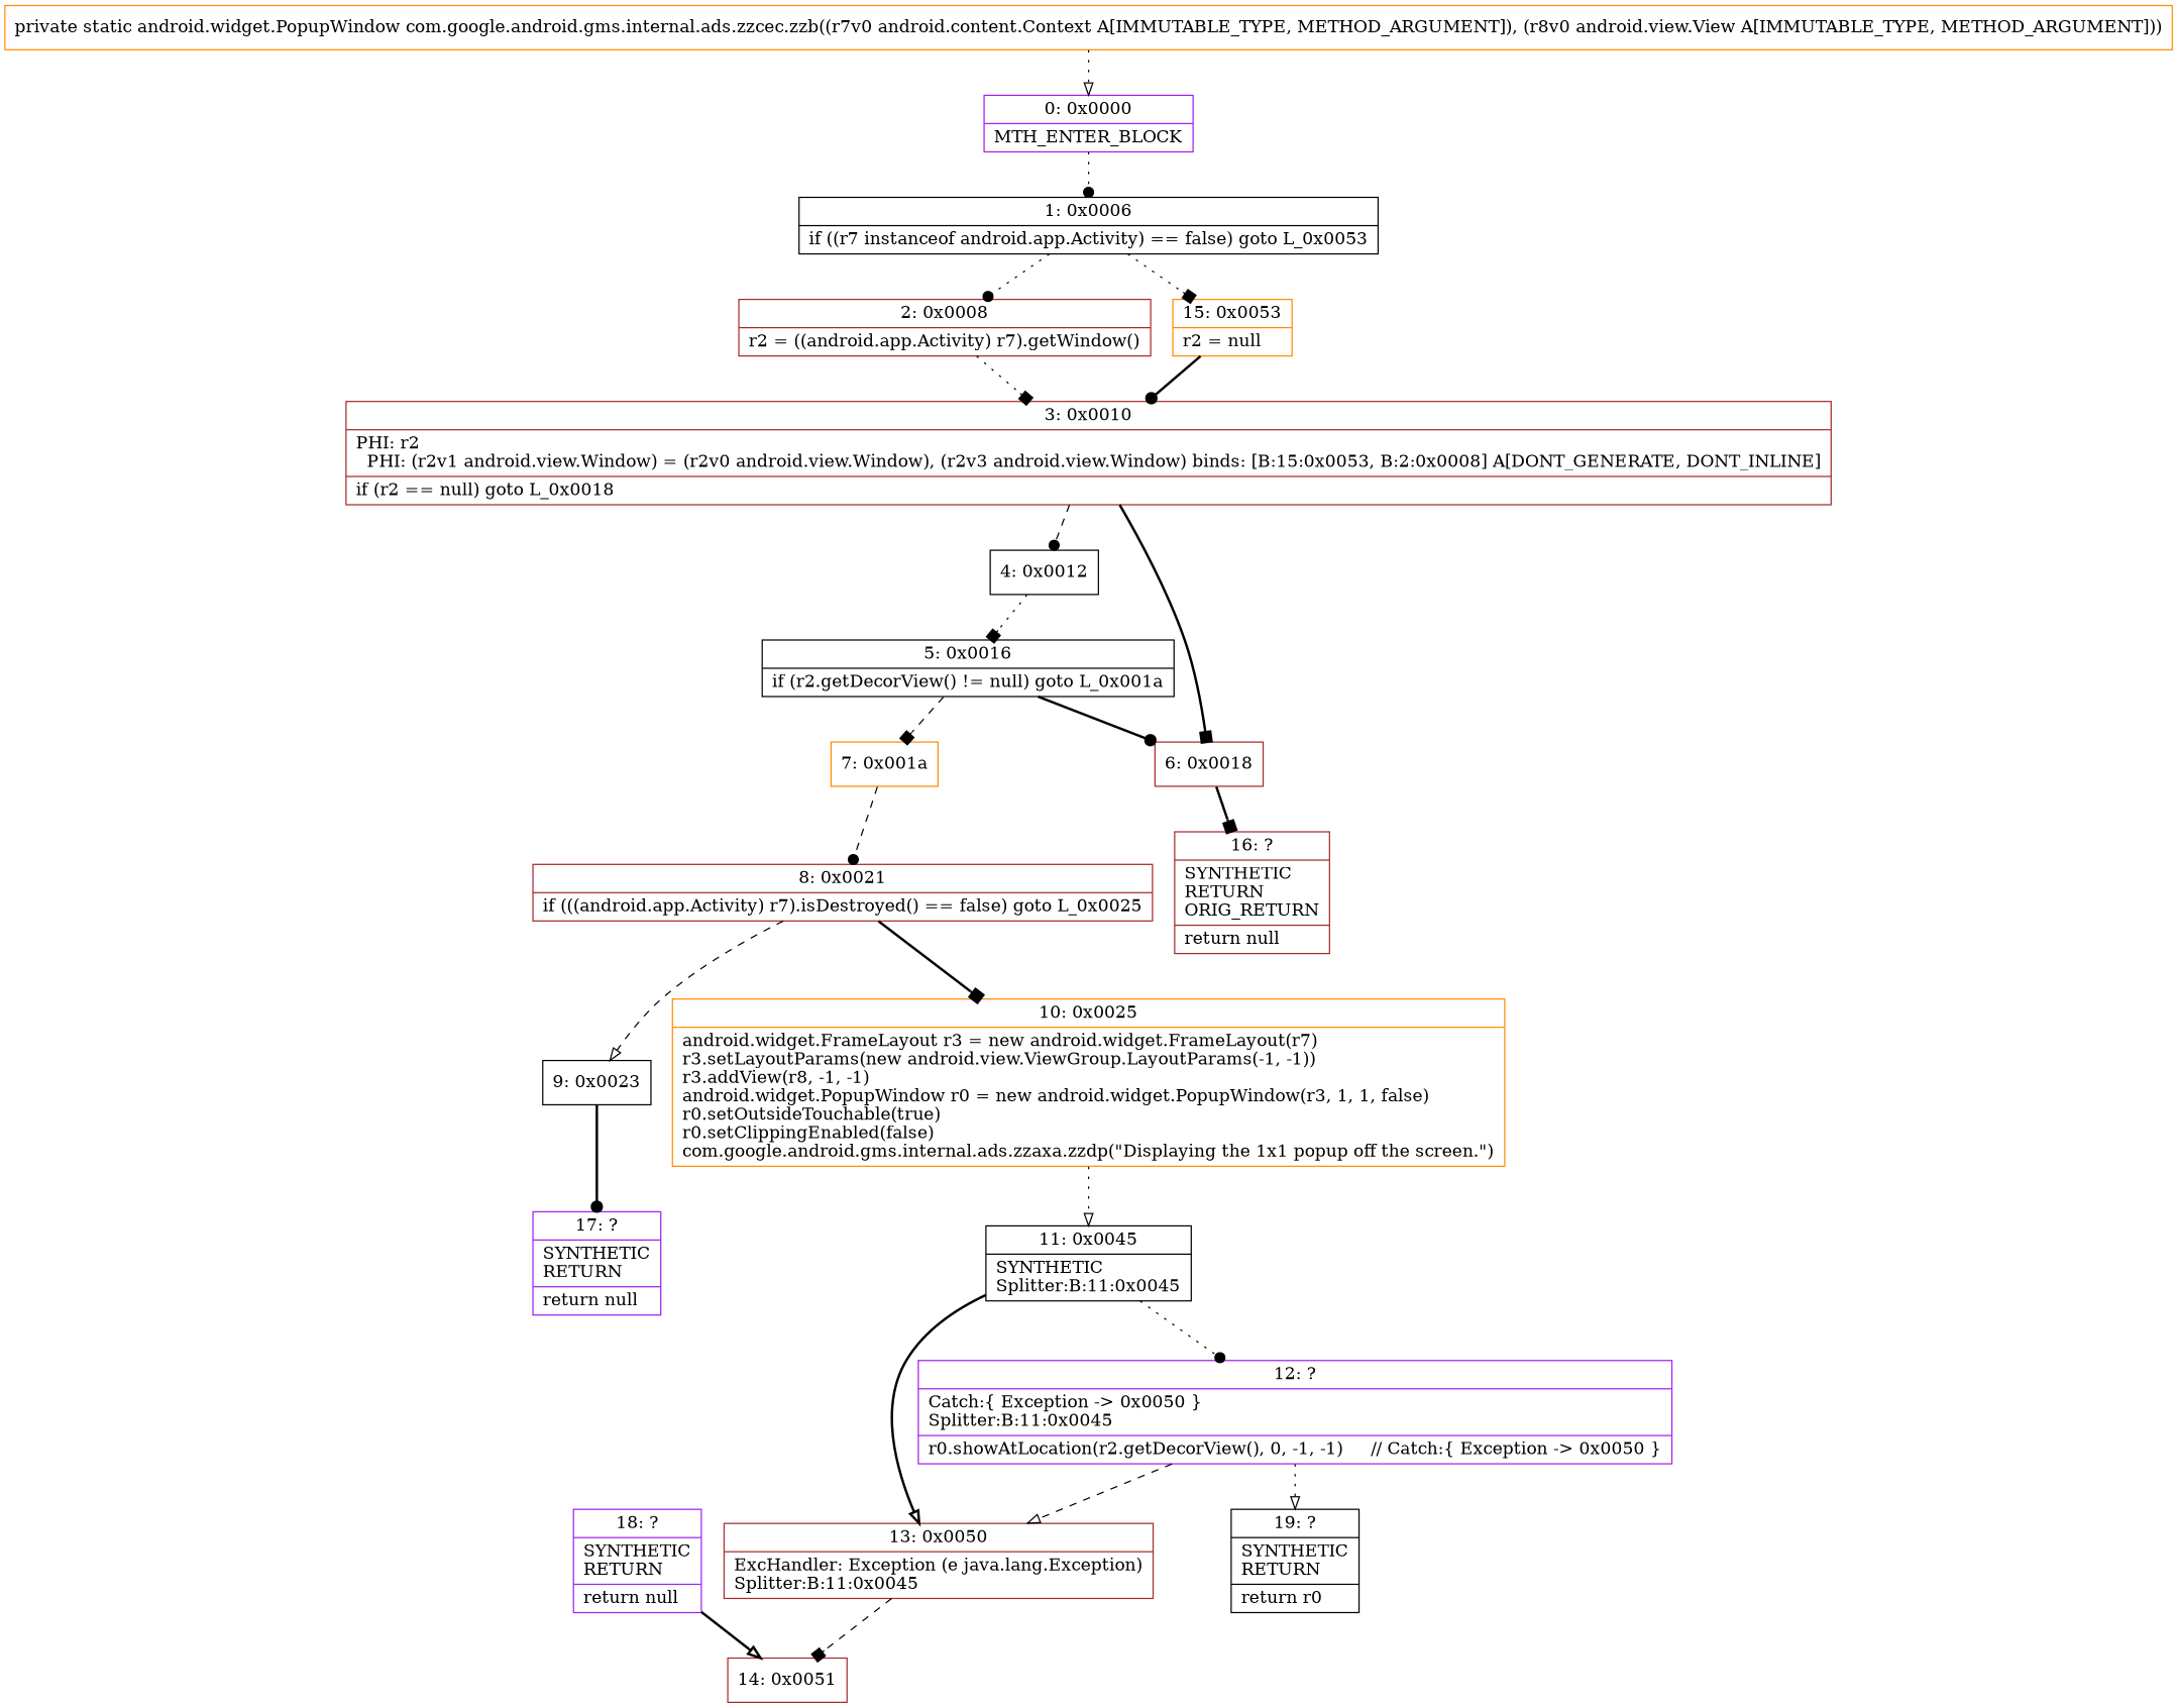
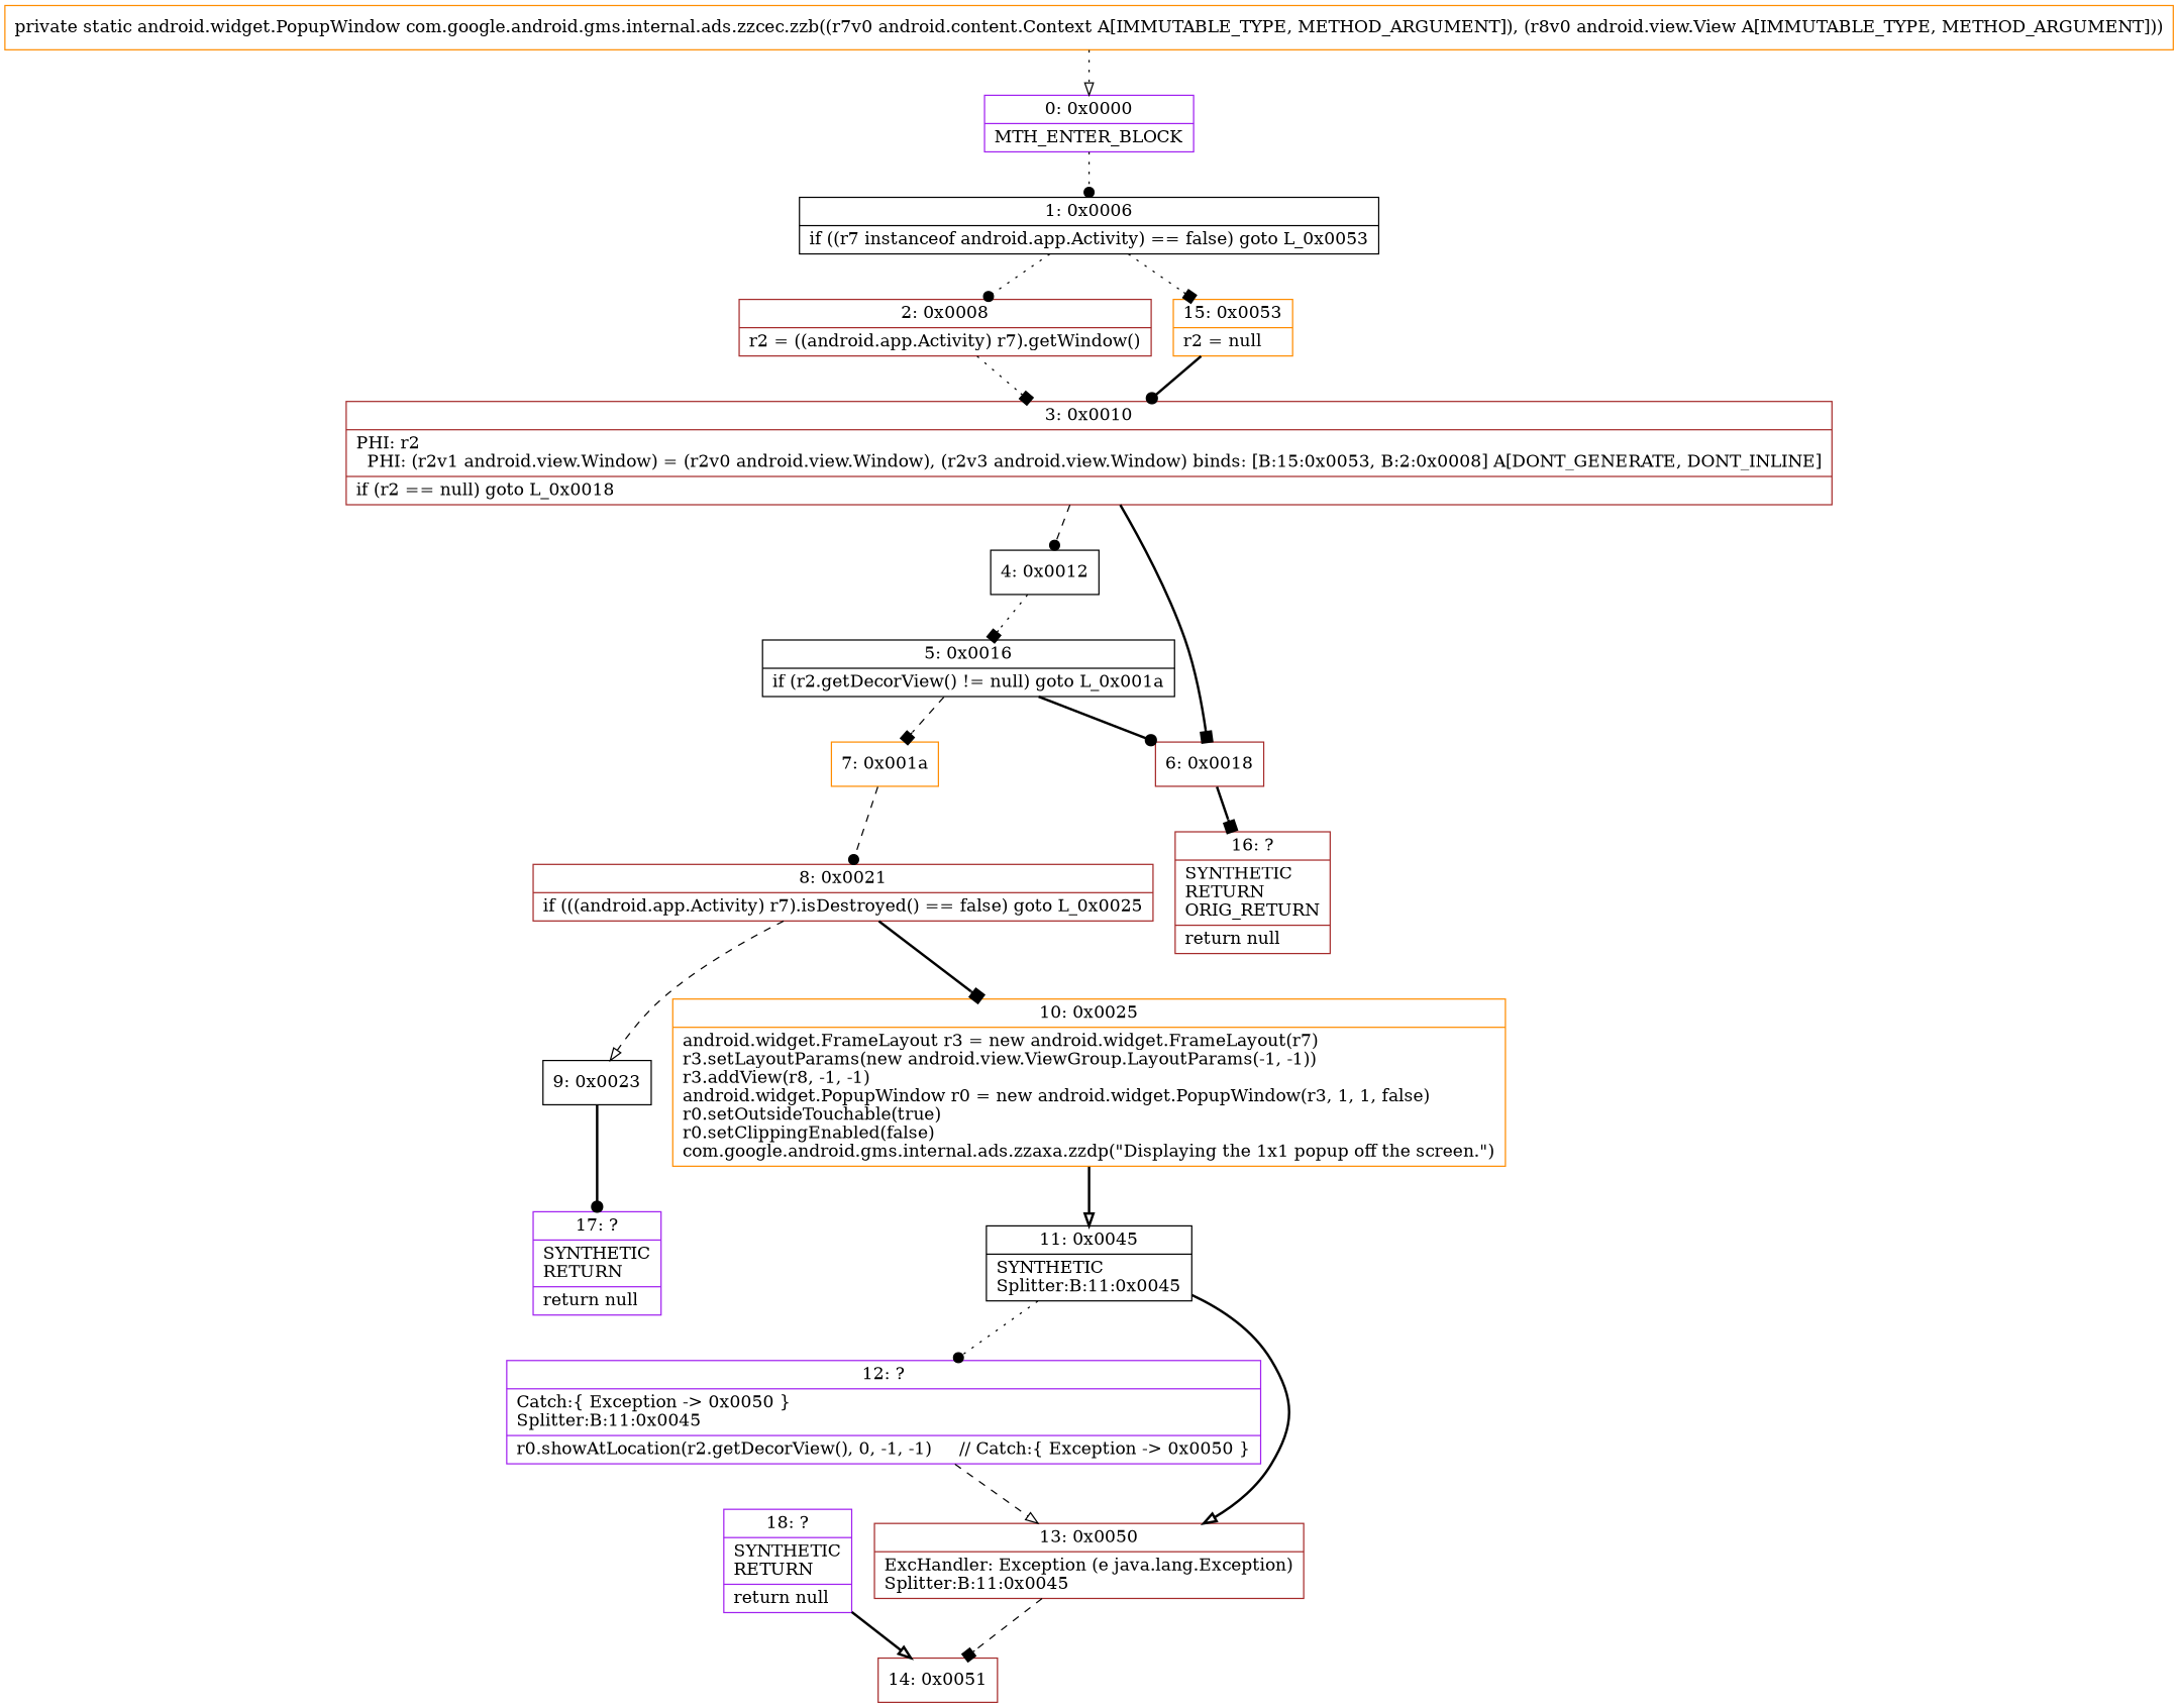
  digraph {
    node [color=brown shape=record]
    edge [arrowhead=dot style=dotted]
    n1 [color=purple label="{0\:\ 0x0000|MTH_ENTER_BLOCK\l}"]
    n2 [color=black label="{1\:\ 0x0006|if ((r7 instanceof android.app.Activity) == false) goto L_0x0053\l}"]
    n3 [label="{2\:\ 0x0008|r2 = ((android.app.Activity) r7).getWindow()\l}"]
    n4 [color=darkorange label="{15\:\ 0x0053|r2 = null\l}"]
    n5 [label="{3\:\ 0x0010|PHI: r2 \l  PHI: (r2v1 android.view.Window) = (r2v0 android.view.Window), (r2v3 android.view.Window) binds: [B:15:0x0053, B:2:0x0008] A[DONT_GENERATE, DONT_INLINE]\l|if (r2 == null) goto L_0x0018\l}"]
    n6 [color=black label="{4\:\ 0x0012}"]
    n7 [label="{6\:\ 0x0018}"]
    n8 [color=black label="{5\:\ 0x0016|if (r2.getDecorView() != null) goto L_0x001a\l}"]
    n9 [label="{16\:\ ?|SYNTHETIC\lRETURN\lORIG_RETURN\l|return null\l}"]
    n10 [color=darkorange label="{7\:\ 0x001a}"]
    n11 [label="{8\:\ 0x0021|if (((android.app.Activity) r7).isDestroyed() == false) goto L_0x0025\l}"]
    n12 [color=black label="{9\:\ 0x0023}"]
    n13 [color=darkorange label="{10\:\ 0x0025|android.widget.FrameLayout r3 = new android.widget.FrameLayout(r7)\lr3.setLayoutParams(new android.view.ViewGroup.LayoutParams(\-1, \-1))\lr3.addView(r8, \-1, \-1)\landroid.widget.PopupWindow r0 = new android.widget.PopupWindow(r3, 1, 1, false)\lr0.setOutsideTouchable(true)\lr0.setClippingEnabled(false)\lcom.google.android.gms.internal.ads.zzaxa.zzdp(\"Displaying the 1x1 popup off the screen.\")\l}"]
    n14 [color=purple label="{17\:\ ?|SYNTHETIC\lRETURN\l|return null\l}"]
    n15 [color=black label="{11\:\ 0x0045|SYNTHETIC\lSplitter:B:11:0x0045\l}"]
    n16 [color=purple label="{12\:\ ?|Catch:\{ Exception \-\> 0x0050 \}\lSplitter:B:11:0x0045\l|r0.showAtLocation(r2.getDecorView(), 0, \-1, \-1)     \/\/ Catch:\{ Exception \-\> 0x0050 \}\l}"]
    n17 [label="{13\:\ 0x0050|ExcHandler: Exception (e java.lang.Exception)\lSplitter:B:11:0x0045\l}"]
-   n18 [color=black label="{19\:\ ?|SYNTHETIC\lRETURN\l|return r0\l}"]
    n19 [label="{14\:\ 0x0051}"]
    n20 [color=purple label="{18\:\ ?|SYNTHETIC\lRETURN\l|return null\l}"]
    n21 [color=darkorange label="{private static android.widget.PopupWindow com.google.android.gms.internal.ads.zzcec.zzb((r7v0 android.content.Context A[IMMUTABLE_TYPE, METHOD_ARGUMENT]), (r8v0 android.view.View A[IMMUTABLE_TYPE, METHOD_ARGUMENT])) }"]
    n1 -> n2
    n2 -> n3
    n2 -> n4 [arrowhead=box]
    n3 -> n5 [arrowhead=box]
    n4 -> n5 [style=bold]
    n5 -> n6 [style=dashed]
    n5 -> n7 [arrowhead=box style=bold]
    n6 -> n8 [arrowhead=box]
    n7 -> n9 [arrowhead=box style=bold]
    n8 -> n7 [style=bold]
    n8 -> n10 [arrowhead=box style=dashed]
    n10 -> n11 [style=dashed]
    n11 -> n12 [arrowhead=onormal style=dashed]
    n11 -> n13 [arrowhead=box style=bold]
    n12 -> n14 [style=bold]
-   n13 -> n15 [arrowhead=onormal]
+   n13 -> n15 [arrowhead=onormal style=bold]
    n15 -> n16
    n15 -> n17 [arrowhead=onormal style=bold]
    n16 -> n17 [arrowhead=onormal style=dashed]
-   n16 -> n18 [arrowhead=onormal]
    n17 -> n19 [arrowhead=box style=dashed]
    n20 -> n19 [arrowhead=onormal style=bold]
    n21 -> n1 [arrowhead=onormal]
  }
